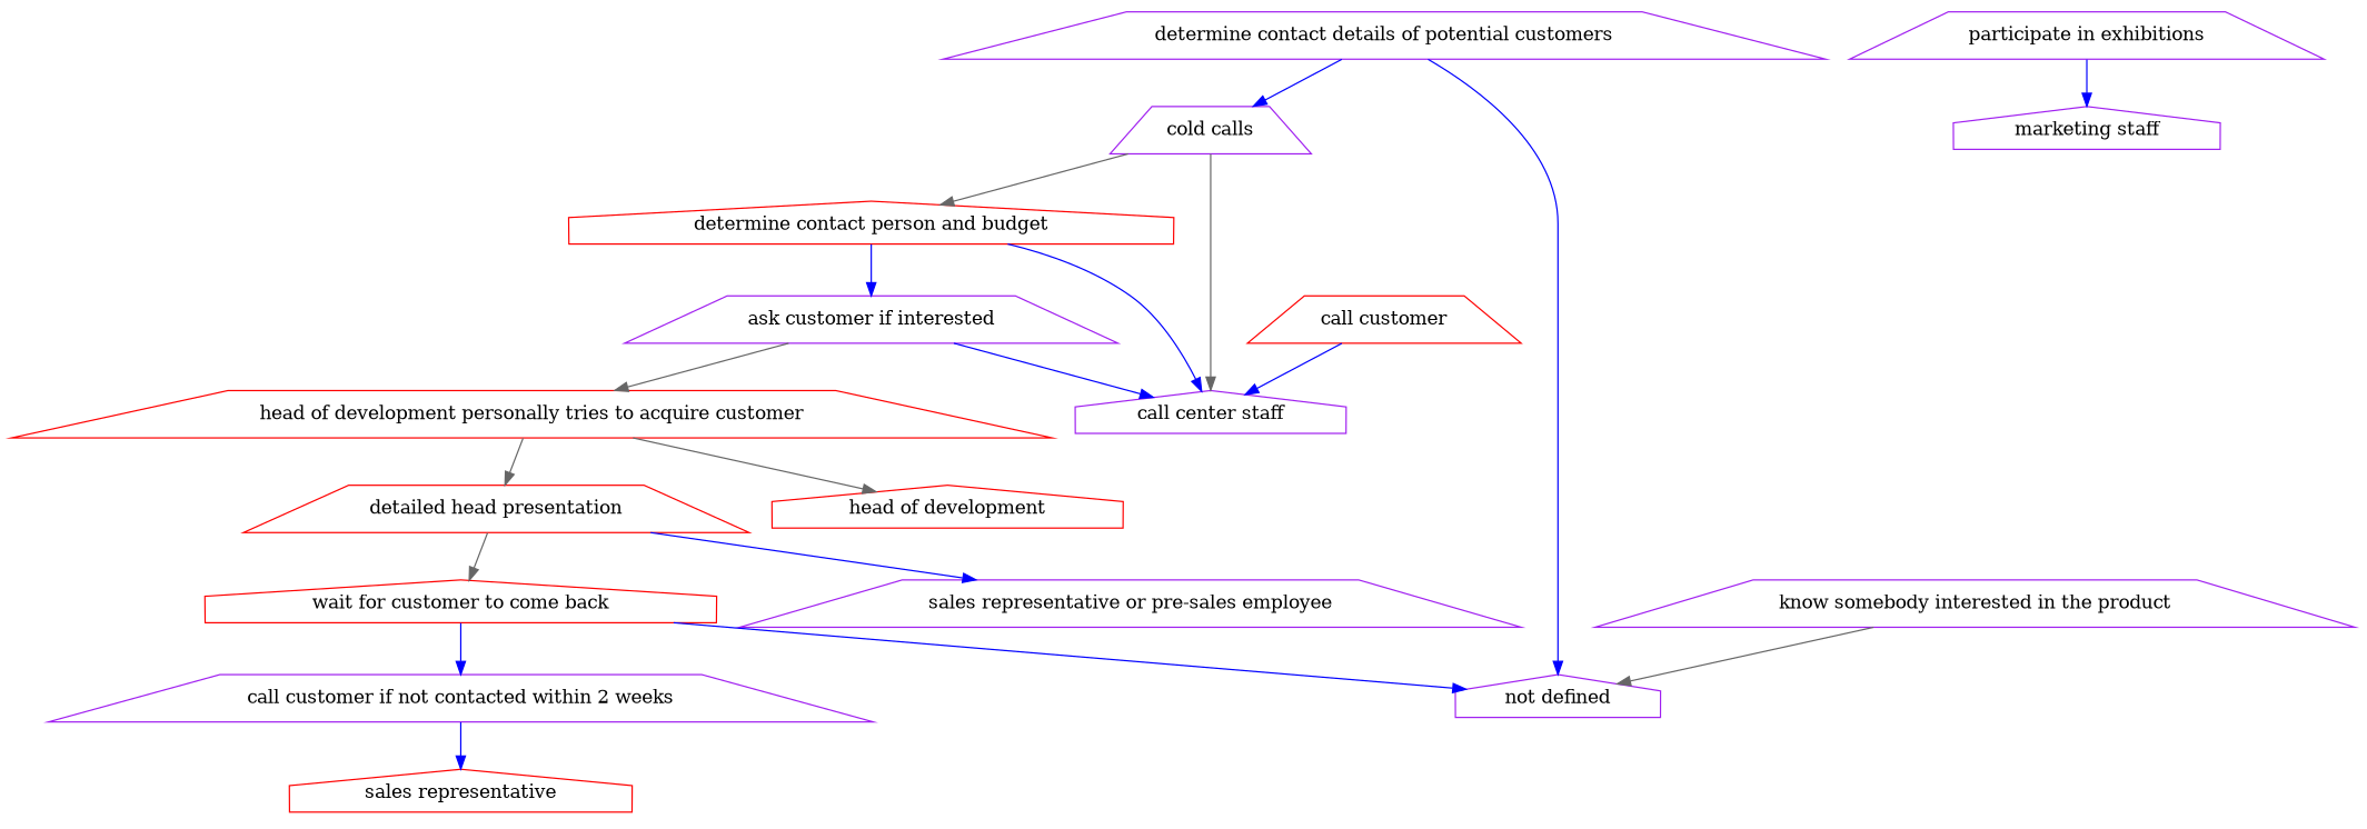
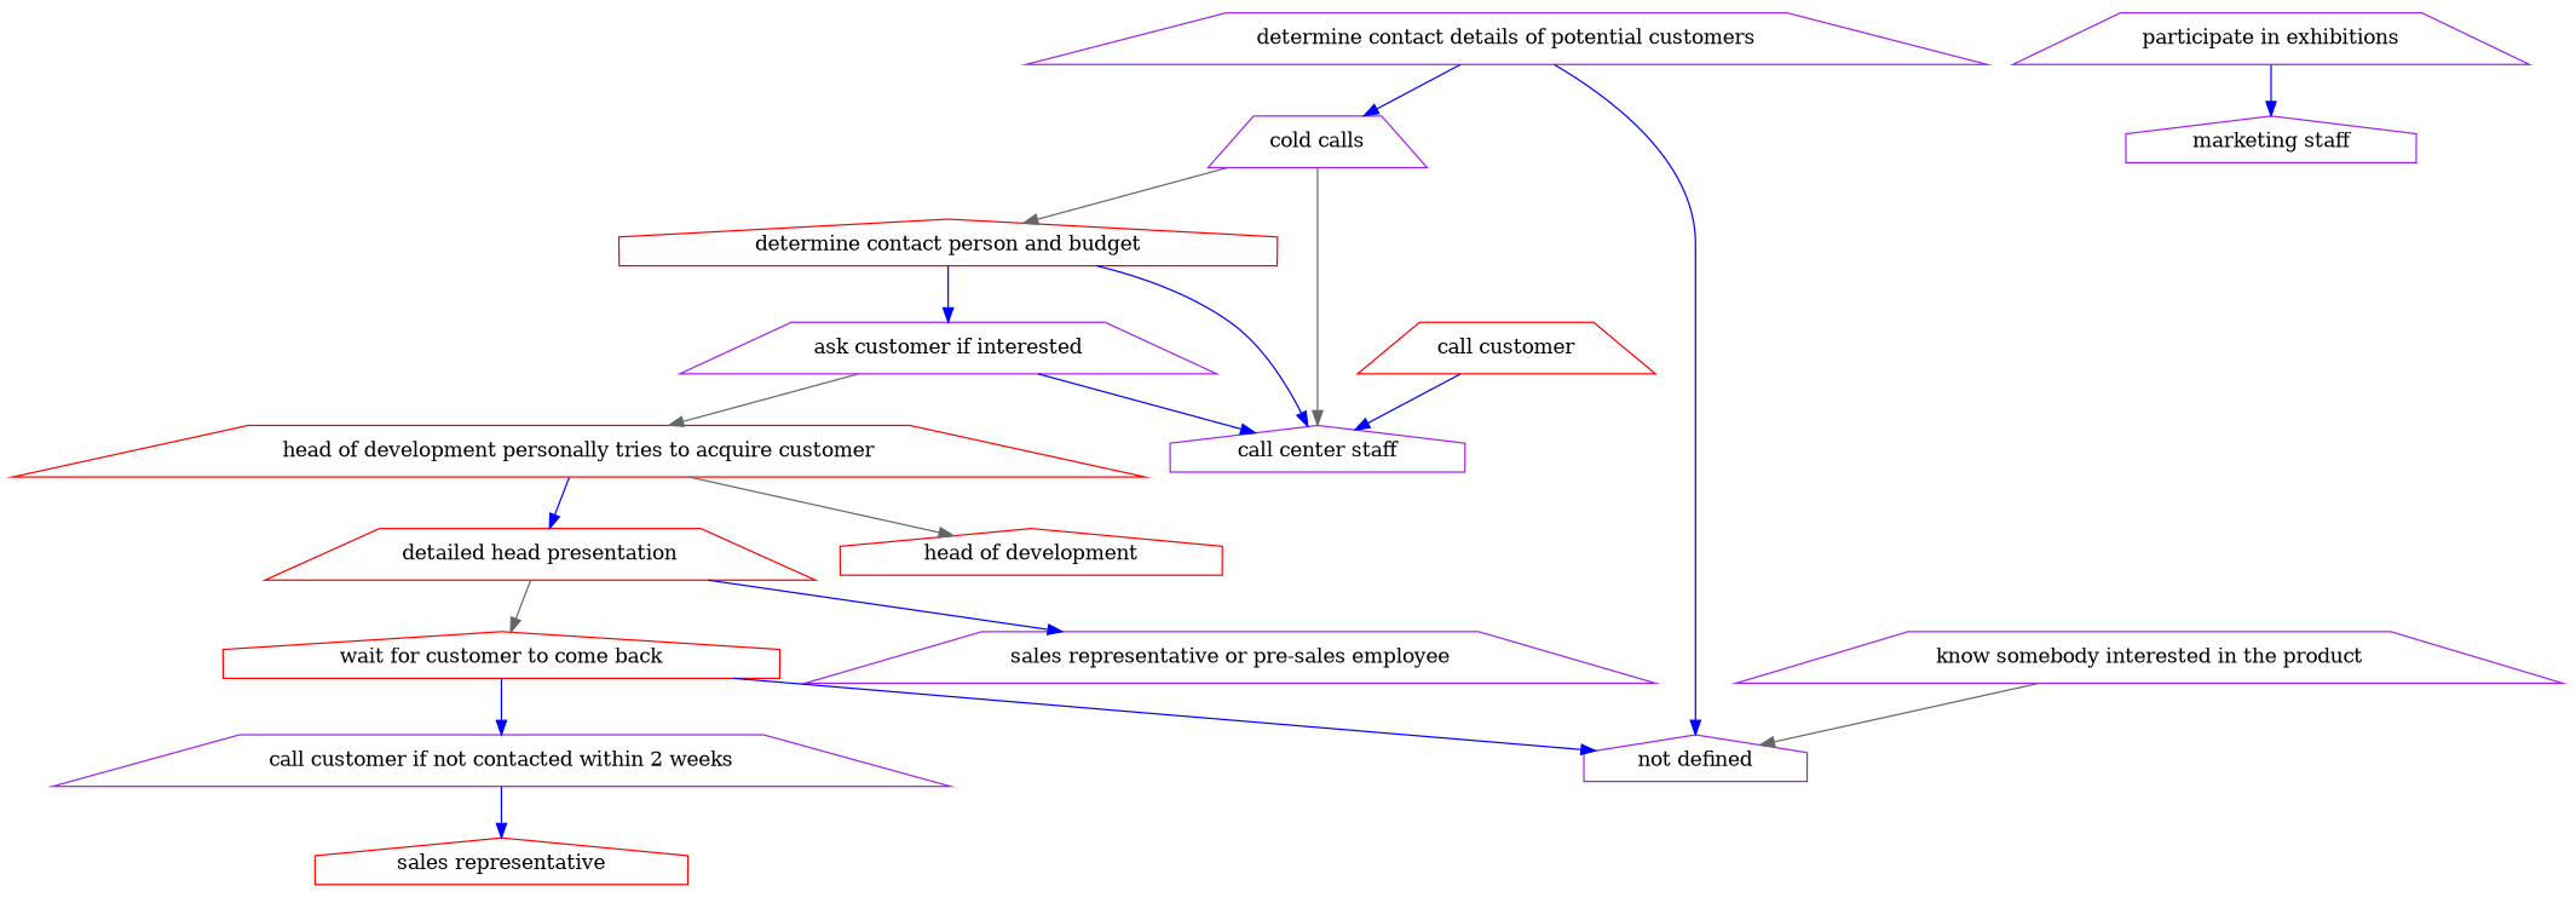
  strict digraph {
    node [color=purple shape=trapezium]
    edge [attrs="{'type': 'actor performer', 'label': 'actor performer'}" color=blue]
    "determine contact details of potential customers" [attrs="{'type': 'Activity', 'label': 'determine contact details of potential customers'}"]
    "cold calls" [attrs="{'type': 'Activity', 'label': 'cold calls'}"]
    "not defined" [attrs="{'type': 'Actor', 'label': 'not defined'}" shape=house]
    "determine contact person and budget" [attrs="{'type': 'Activity', 'label': 'determine contact person and budget'}" color=red shape=house]
    "call center staff" [attrs="{'type': 'Actor', 'label': 'call center staff'}" shape=house]
    "ask customer if interested" [attrs="{'type': 'Activity', 'label': 'ask customer if interested'}"]
    "head of development personally tries to acquire customer" [attrs="{'type': 'Activity', 'label': 'head of development personally tries to acquire customer'}" color=red]
    "participate in exhibitions" [attrs="{'type': 'Activity', 'label': 'participate in exhibitions'}"]
    "marketing staff" [attrs="{'type': 'Actor', 'label': 'marketing staff'}" shape=house]
    "know somebody interested in the product" [attrs="{'type': 'Activity', 'label': 'know somebody interested in the product'}"]
    "call customer" [attrs="{'type': 'Activity', 'label': 'call customer'}" color=red]
    n12 [attrs="{'type': 'Activity', 'label': 'detailed online presentation'}" color=red label="detailed head presentation"]
    "head of development" [attrs="{'type': 'Actor', 'label': 'head of development'}" color=red shape=house]
    "wait for customer to come back" [attrs="{'type': 'Activity', 'label': 'wait for customer to come back'}" color=red shape=house]
    "sales representative or pre-sales employee" [attrs="{'type': 'Actor', 'label': 'sales representative or pre-sales employee'}"]
    "call customer if not contacted within 2 weeks" [attrs="{'type': 'Activity', 'label': 'call customer if not contacted within 2 weeks'}"]
    "sales representative" [attrs="{'type': 'Actor', 'label': 'sales representative'}" color=red shape=house]
    "determine contact details of potential customers" -> "cold calls" [attrs="{'type': 'flow', 'label': 'flow'}"]
    "determine contact details of potential customers" -> "not defined"
    "cold calls" -> "determine contact person and budget" [attrs="{'type': 'flow', 'label': 'flow'}" color=gray40]
    "cold calls" -> "call center staff" [color=gray40]
    "determine contact person and budget" -> "call center staff"
    "determine contact person and budget" -> "ask customer if interested" [attrs="{'type': 'flow', 'label': 'flow'}"]
    "ask customer if interested" -> "call center staff"
    "ask customer if interested" -> "head of development personally tries to acquire customer" [attrs="{'type': 'flow', 'label': 'flow'}" color=gray40]
-   "head of development personally tries to acquire customer" -> n12 [attrs="{'type': 'flow', 'label': 'flow'}" color=gray40]
+   "head of development personally tries to acquire customer" -> n12 [attrs="{'type': 'flow', 'label': 'flow'}"]
    "head of development personally tries to acquire customer" -> "head of development" [color=gray40]
    "participate in exhibitions" -> "marketing staff"
    "know somebody interested in the product" -> "not defined" [color=gray40]
    "call customer" -> "call center staff"
    n12 -> "wait for customer to come back" [attrs="{'type': 'flow', 'label': 'flow'}" color=gray40]
    n12 -> "sales representative or pre-sales employee"
    "wait for customer to come back" -> "not defined"
    "wait for customer to come back" -> "call customer if not contacted within 2 weeks" [attrs="{'type': 'flow', 'label': 'flow'}"]
    "call customer if not contacted within 2 weeks" -> "sales representative"
  }
